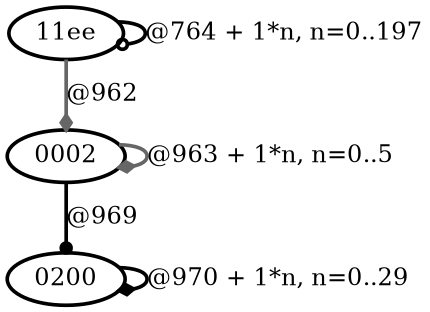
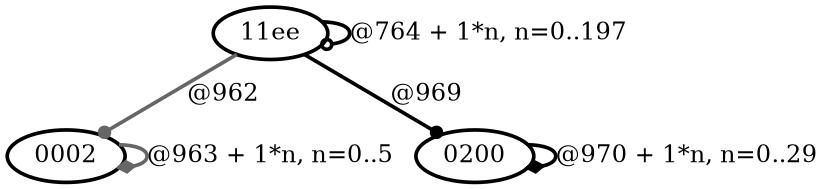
  digraph {
    node [fontsize=20 penwidth=3 shape=ellipse style=rounded]
    edge [arrowhead=dot arrowsize=1 color=black fontsize=20 penwidth=3 style=solid]
    "11ee"
    n2 [label=0002]
    0200
    "11ee" -> "11ee" [arrowhead=odot label="@764 + 1*n, n=0..197"]
-   "11ee" -> n2 [arrowhead=diamond color=gray40 label="@962"]
+   "11ee" -> n2 [color=gray40 label="@962"]
    n2 -> n2 [arrowhead=diamond color=gray40 label="@963 + 1*n, n=0..5" style=bold]
-   n2 -> 0200 [label="@969"]
+   "11ee" -> 0200 [label="@969"]
    0200 -> 0200 [arrowhead=diamond label="@970 + 1*n, n=0..29" style=bold]
  }
